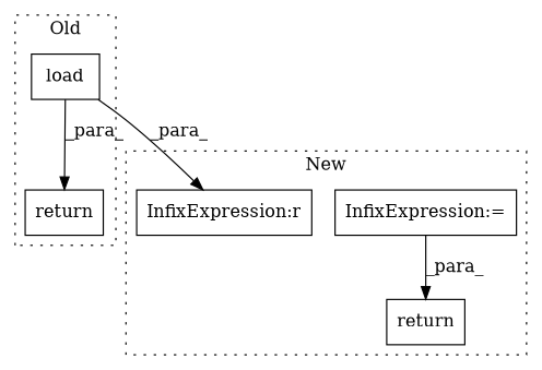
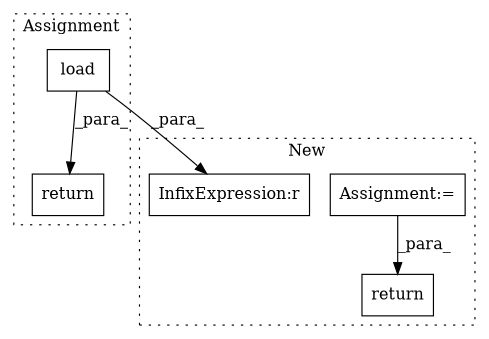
  digraph {
    node [a=41 l=7 shape=box]
    n1 [a=32 l="5,1" label=load s="291,320"]
    n2 [label=return s=271]
    n3 [label=return s=619]
-   n4 [a=7 l=2 label="InfixExpression:=" s=314]
+   n4 [a=7 l=2 label="Assignment:=" s=314]
    n5 [a=27 l=4 label="InfixExpression:r" s=500]
    subgraph cluster_1 {
-     label=Old
+     label=Assignment
      style=dotted
      n1
      n2
    }
    subgraph cluster_2 {
      label=New
      style=dotted
      n3
      n4
      n5
    }
    n1 -> n2 [label=_para_]
    n1 -> n5 [label=_para_]
    n4 -> n3 [label=_para_]
  }
